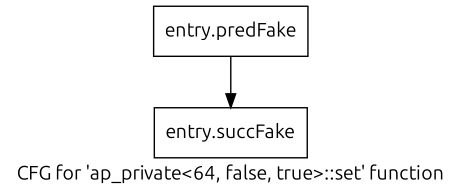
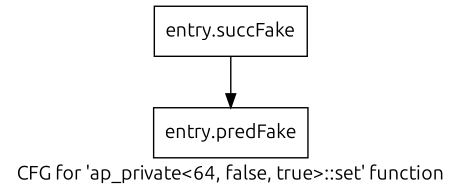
  digraph {
    label="CFG for 'ap_private\<64, false, true\>::set' function"
    fontname=Ubuntu
    node [shape=record fontname=Ubuntu]
    n1 [label="{entry.predFake}"]
    n2 [filename="/tools/Xilinx/Vitis_HLS/2022.1/include/etc/ap_private.h" label="{entry.succFake}" linenumber=2242]
-   n1 -> n2 [execusionnum=0 filename="/tools/Xilinx/Vitis_HLS/2022.1/include/etc/ap_private.h" fontname=Ubuntu]
+   n2 -> n1 [execusionnum=0 filename="/tools/Xilinx/Vitis_HLS/2022.1/include/etc/ap_private.h" fontname=Ubuntu]
  }
